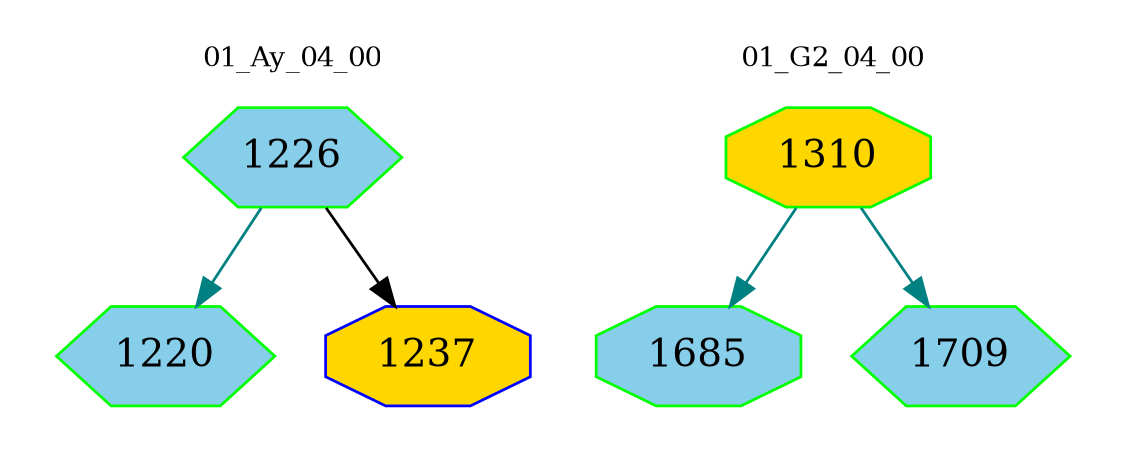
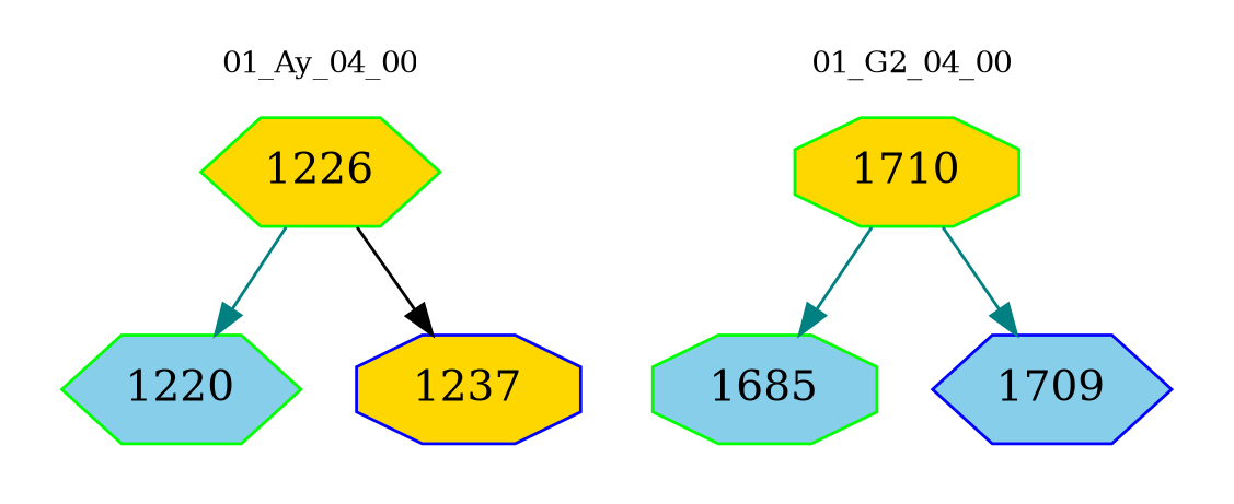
  digraph {
    node [color=green fillcolor=gold shape=hexagon style=filled]
    edge [color=teal]
-   n1 [fillcolor=skyblue label=1226]
+   n1 [label=1226]
    n2 [fillcolor=skyblue label=1220]
    n3 [color=blue label=1237 shape=octagon]
-   n4 [label=1310 shape=octagon]
+   n4 [label=1710 shape=octagon]
    n5 [fillcolor=skyblue label=1685 shape=octagon]
-   n6 [fillcolor=skyblue label=1709]
+   n6 [color=blue fillcolor=skyblue label=1709]
    subgraph cluster_1 {
      color=white
      fontsize=10
      label="01_Ay_04_00"
      n1
      n2
      n3
    }
    subgraph cluster_2 {
      color=white
      fontsize=10
      label="01_G2_04_00"
      n4
      n5
      n6
    }
    n1 -> n2
    n1 -> n3 [color=black]
    n4 -> n5
    n4 -> n6
  }
